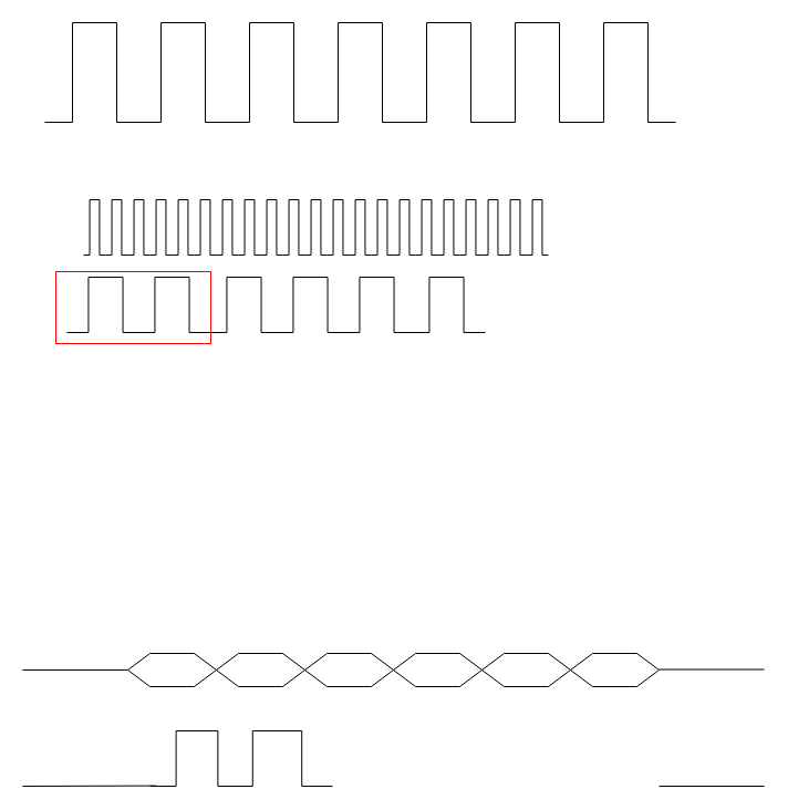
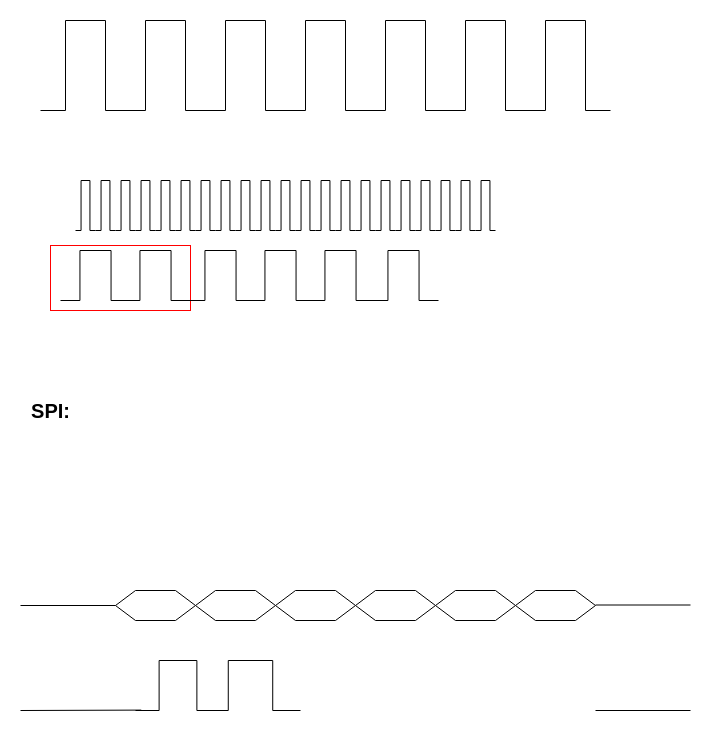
  <mxCell id="0" />
  <mxCell id="1" parent="0" />
  <mxCell id="2" value="" style="rounded=0;whiteSpace=wrap;html=1;strokeColor=#FF0000;" parent="1" vertex="1"><mxGeometry x="50" y="245" width="140" height="65" as="geometry" /></mxCell>
  <mxCell id="3" value="" style="pointerEvents=1;verticalLabelPosition=bottom;shadow=0;dashed=0;align=center;html=1;verticalAlign=top;shape=mxgraph.electrical.waveforms.pulse_1;" parent="1" vertex="1"><mxGeometry x="40" y="20" width="90" height="90" as="geometry" /></mxCell>
  <mxCell id="4" value="" style="pointerEvents=1;verticalLabelPosition=bottom;shadow=0;dashed=0;align=center;html=1;verticalAlign=top;shape=mxgraph.electrical.waveforms.pulse_1;" parent="1" vertex="1"><mxGeometry x="120" y="20" width="90" height="90" as="geometry" /></mxCell>
  <mxCell id="5" value="" style="pointerEvents=1;verticalLabelPosition=bottom;shadow=0;dashed=0;align=center;html=1;verticalAlign=top;shape=mxgraph.electrical.waveforms.pulse_1;" parent="1" vertex="1"><mxGeometry x="200" y="20" width="90" height="90" as="geometry" /></mxCell>
  <mxCell id="6" value="" style="pointerEvents=1;verticalLabelPosition=bottom;shadow=0;dashed=0;align=center;html=1;verticalAlign=top;shape=mxgraph.electrical.waveforms.pulse_1;" parent="1" vertex="1"><mxGeometry x="280" y="20" width="90" height="90" as="geometry" /></mxCell>
  <mxCell id="7" value="" style="pointerEvents=1;verticalLabelPosition=bottom;shadow=0;dashed=0;align=center;html=1;verticalAlign=top;shape=mxgraph.electrical.waveforms.pulse_1;" parent="1" vertex="1"><mxGeometry x="360" y="20" width="90" height="90" as="geometry" /></mxCell>
  <mxCell id="8" value="" style="pointerEvents=1;verticalLabelPosition=bottom;shadow=0;dashed=0;align=center;html=1;verticalAlign=top;shape=mxgraph.electrical.waveforms.pulse_1;" parent="1" vertex="1"><mxGeometry x="440" y="20" width="90" height="90" as="geometry" /></mxCell>
  <mxCell id="9" value="" style="pointerEvents=1;verticalLabelPosition=bottom;shadow=0;dashed=0;align=center;html=1;verticalAlign=top;shape=mxgraph.electrical.waveforms.pulse_1;" parent="1" vertex="1"><mxGeometry x="520" y="20" width="90" height="90" as="geometry" /></mxCell>
  <mxCell id="10" value="" style="pointerEvents=1;verticalLabelPosition=bottom;shadow=0;dashed=0;align=center;html=1;verticalAlign=top;shape=mxgraph.electrical.waveforms.pulse_1;" parent="1" vertex="1"><mxGeometry x="75" y="180" width="20" height="50" as="geometry" /></mxCell>
  <mxCell id="11" value="" style="pointerEvents=1;verticalLabelPosition=bottom;shadow=0;dashed=0;align=center;html=1;verticalAlign=top;shape=mxgraph.electrical.waveforms.pulse_1;" parent="1" vertex="1"><mxGeometry x="60" y="250" width="70" height="50" as="geometry" /></mxCell>
  <mxCell id="12" value="" style="pointerEvents=1;verticalLabelPosition=bottom;shadow=0;dashed=0;align=center;html=1;verticalAlign=top;shape=mxgraph.electrical.waveforms.pulse_1;" parent="1" vertex="1"><mxGeometry x="95" y="180" width="20" height="50" as="geometry" /></mxCell>
  <mxCell id="13" value="" style="pointerEvents=1;verticalLabelPosition=bottom;shadow=0;dashed=0;align=center;html=1;verticalAlign=top;shape=mxgraph.electrical.waveforms.pulse_1;" parent="1" vertex="1"><mxGeometry x="115" y="180" width="20" height="50" as="geometry" /></mxCell>
  <mxCell id="14" value="" style="pointerEvents=1;verticalLabelPosition=bottom;shadow=0;dashed=0;align=center;html=1;verticalAlign=top;shape=mxgraph.electrical.waveforms.pulse_1;" parent="1" vertex="1"><mxGeometry x="135" y="180" width="20" height="50" as="geometry" /></mxCell>
  <mxCell id="15" value="" style="pointerEvents=1;verticalLabelPosition=bottom;shadow=0;dashed=0;align=center;html=1;verticalAlign=top;shape=mxgraph.electrical.waveforms.pulse_1;" parent="1" vertex="1"><mxGeometry x="155" y="180" width="20" height="50" as="geometry" /></mxCell>
  <mxCell id="16" value="" style="pointerEvents=1;verticalLabelPosition=bottom;shadow=0;dashed=0;align=center;html=1;verticalAlign=top;shape=mxgraph.electrical.waveforms.pulse_1;" parent="1" vertex="1"><mxGeometry x="175" y="180" width="20" height="50" as="geometry" /></mxCell>
  <mxCell id="17" value="" style="pointerEvents=1;verticalLabelPosition=bottom;shadow=0;dashed=0;align=center;html=1;verticalAlign=top;shape=mxgraph.electrical.waveforms.pulse_1;" parent="1" vertex="1"><mxGeometry x="195" y="180" width="20" height="50" as="geometry" /></mxCell>
  <mxCell id="18" value="" style="pointerEvents=1;verticalLabelPosition=bottom;shadow=0;dashed=0;align=center;html=1;verticalAlign=top;shape=mxgraph.electrical.waveforms.pulse_1;" parent="1" vertex="1"><mxGeometry x="215" y="180" width="20" height="50" as="geometry" /></mxCell>
  <mxCell id="19" value="" style="pointerEvents=1;verticalLabelPosition=bottom;shadow=0;dashed=0;align=center;html=1;verticalAlign=top;shape=mxgraph.electrical.waveforms.pulse_1;" parent="1" vertex="1"><mxGeometry x="235" y="180" width="20" height="50" as="geometry" /></mxCell>
  <mxCell id="20" value="" style="pointerEvents=1;verticalLabelPosition=bottom;shadow=0;dashed=0;align=center;html=1;verticalAlign=top;shape=mxgraph.electrical.waveforms.pulse_1;" parent="1" vertex="1"><mxGeometry x="255" y="180" width="20" height="50" as="geometry" /></mxCell>
  <mxCell id="21" value="" style="pointerEvents=1;verticalLabelPosition=bottom;shadow=0;dashed=0;align=center;html=1;verticalAlign=top;shape=mxgraph.electrical.waveforms.pulse_1;" parent="1" vertex="1"><mxGeometry x="275" y="180" width="20" height="50" as="geometry" /></mxCell>
  <mxCell id="22" value="" style="pointerEvents=1;verticalLabelPosition=bottom;shadow=0;dashed=0;align=center;html=1;verticalAlign=top;shape=mxgraph.electrical.waveforms.pulse_1;" parent="1" vertex="1"><mxGeometry x="295" y="180" width="20" height="50" as="geometry" /></mxCell>
  <mxCell id="23" value="" style="pointerEvents=1;verticalLabelPosition=bottom;shadow=0;dashed=0;align=center;html=1;verticalAlign=top;shape=mxgraph.electrical.waveforms.pulse_1;" parent="1" vertex="1"><mxGeometry x="315" y="180" width="20" height="50" as="geometry" /></mxCell>
  <mxCell id="24" value="" style="pointerEvents=1;verticalLabelPosition=bottom;shadow=0;dashed=0;align=center;html=1;verticalAlign=top;shape=mxgraph.electrical.waveforms.pulse_1;" parent="1" vertex="1"><mxGeometry x="335" y="180" width="20" height="50" as="geometry" /></mxCell>
  <mxCell id="25" value="" style="pointerEvents=1;verticalLabelPosition=bottom;shadow=0;dashed=0;align=center;html=1;verticalAlign=top;shape=mxgraph.electrical.waveforms.pulse_1;" parent="1" vertex="1"><mxGeometry x="355" y="180" width="20" height="50" as="geometry" /></mxCell>
  <mxCell id="26" value="" style="pointerEvents=1;verticalLabelPosition=bottom;shadow=0;dashed=0;align=center;html=1;verticalAlign=top;shape=mxgraph.electrical.waveforms.pulse_1;" parent="1" vertex="1"><mxGeometry x="375" y="180" width="20" height="50" as="geometry" /></mxCell>
  <mxCell id="27" value="" style="pointerEvents=1;verticalLabelPosition=bottom;shadow=0;dashed=0;align=center;html=1;verticalAlign=top;shape=mxgraph.electrical.waveforms.pulse_1;" parent="1" vertex="1"><mxGeometry x="395" y="180" width="20" height="50" as="geometry" /></mxCell>
  <mxCell id="28" value="" style="pointerEvents=1;verticalLabelPosition=bottom;shadow=0;dashed=0;align=center;html=1;verticalAlign=top;shape=mxgraph.electrical.waveforms.pulse_1;" parent="1" vertex="1"><mxGeometry x="415" y="180" width="20" height="50" as="geometry" /></mxCell>
  <mxCell id="29" value="" style="pointerEvents=1;verticalLabelPosition=bottom;shadow=0;dashed=0;align=center;html=1;verticalAlign=top;shape=mxgraph.electrical.waveforms.pulse_1;" parent="1" vertex="1"><mxGeometry x="435" y="180" width="20" height="50" as="geometry" /></mxCell>
  <mxCell id="30" value="" style="pointerEvents=1;verticalLabelPosition=bottom;shadow=0;dashed=0;align=center;html=1;verticalAlign=top;shape=mxgraph.electrical.waveforms.pulse_1;" parent="1" vertex="1"><mxGeometry x="455" y="180" width="20" height="50" as="geometry" /></mxCell>
  <mxCell id="31" value="" style="pointerEvents=1;verticalLabelPosition=bottom;shadow=0;dashed=0;align=center;html=1;verticalAlign=top;shape=mxgraph.electrical.waveforms.pulse_1;" parent="1" vertex="1"><mxGeometry x="475" y="180" width="20" height="50" as="geometry" /></mxCell>
  <mxCell id="32" value="" style="pointerEvents=1;verticalLabelPosition=bottom;shadow=0;dashed=0;align=center;html=1;verticalAlign=top;shape=mxgraph.electrical.waveforms.pulse_1;" parent="1" vertex="1"><mxGeometry x="120" y="250" width="70" height="50" as="geometry" /></mxCell>
  <mxCell id="33" value="" style="pointerEvents=1;verticalLabelPosition=bottom;shadow=0;dashed=0;align=center;html=1;verticalAlign=top;shape=mxgraph.electrical.waveforms.pulse_1;" parent="1" vertex="1"><mxGeometry x="185" y="250" width="70" height="50" as="geometry" /></mxCell>
  <mxCell id="34" value="" style="pointerEvents=1;verticalLabelPosition=bottom;shadow=0;dashed=0;align=center;html=1;verticalAlign=top;shape=mxgraph.electrical.waveforms.pulse_1;" parent="1" vertex="1"><mxGeometry x="245" y="250" width="70" height="50" as="geometry" /></mxCell>
  <mxCell id="35" value="" style="pointerEvents=1;verticalLabelPosition=bottom;shadow=0;dashed=0;align=center;html=1;verticalAlign=top;shape=mxgraph.electrical.waveforms.pulse_1;" parent="1" vertex="1"><mxGeometry x="305" y="250" width="70" height="50" as="geometry" /></mxCell>
  <mxCell id="36" value="" style="pointerEvents=1;verticalLabelPosition=bottom;shadow=0;dashed=0;align=center;html=1;verticalAlign=top;shape=mxgraph.electrical.waveforms.pulse_1;" parent="1" vertex="1"><mxGeometry x="368" y="250" width="70" height="50" as="geometry" /></mxCell>
+ <mxCell id="37" value="&lt;font style=&quot;font-size: 20px;&quot;&gt;&lt;b&gt;SPI:&lt;/b&gt;&lt;/font&gt;" style="text;html=1;align=center;verticalAlign=middle;resizable=0;points=[];autosize=1;strokeColor=none;fillColor=none;" parent="1" vertex="1"><mxGeometry x="20" y="390" width="60" height="40" as="geometry" /></mxCell>
  <mxCell id="38" value="" style="shape=hexagon;perimeter=hexagonPerimeter2;whiteSpace=wrap;html=1;fixedSize=1;" parent="1" vertex="1"><mxGeometry x="115" y="590" width="80" height="30" as="geometry" /></mxCell>
  <mxCell id="39" value="" style="shape=hexagon;perimeter=hexagonPerimeter2;whiteSpace=wrap;html=1;fixedSize=1;" parent="1" vertex="1"><mxGeometry x="195" y="590" width="80" height="30" as="geometry" /></mxCell>
  <mxCell id="40" value="" style="shape=hexagon;perimeter=hexagonPerimeter2;whiteSpace=wrap;html=1;fixedSize=1;" parent="1" vertex="1"><mxGeometry x="275" y="590" width="80" height="30" as="geometry" /></mxCell>
  <mxCell id="41" value="" style="shape=hexagon;perimeter=hexagonPerimeter2;whiteSpace=wrap;html=1;fixedSize=1;" parent="1" vertex="1"><mxGeometry x="355" y="590" width="80" height="30" as="geometry" /></mxCell>
  <mxCell id="42" value="" style="shape=hexagon;perimeter=hexagonPerimeter2;whiteSpace=wrap;html=1;fixedSize=1;" parent="1" vertex="1"><mxGeometry x="435" y="590" width="80" height="30" as="geometry" /></mxCell>
  <mxCell id="43" value="" style="shape=hexagon;perimeter=hexagonPerimeter2;whiteSpace=wrap;html=1;fixedSize=1;" parent="1" vertex="1"><mxGeometry x="515" y="590" width="80" height="30" as="geometry" /></mxCell>
  <mxCell id="44" value="" style="endArrow=none;html=1;rounded=0;entryX=0;entryY=0.5;entryDx=0;entryDy=0;" parent="1" target="38" edge="1"><mxGeometry width="50" height="50" relative="1" as="geometry"><mxPoint x="20" y="605" as="sourcePoint" /><mxPoint x="110" y="610" as="targetPoint" /></mxGeometry></mxCell>
  <mxCell id="45" value="" style="endArrow=none;html=1;rounded=0;entryX=0;entryY=0.5;entryDx=0;entryDy=0;" parent="1" edge="1"><mxGeometry width="50" height="50" relative="1" as="geometry"><mxPoint x="595" y="604.5" as="sourcePoint" /><mxPoint x="690" y="604.5" as="targetPoint" /></mxGeometry></mxCell>
  <mxCell id="46" value="" style="endArrow=none;html=1;rounded=0;entryX=0.068;entryY=0.992;entryDx=0;entryDy=0;entryPerimeter=0;" parent="1" target="48" edge="1"><mxGeometry width="50" height="50" relative="1" as="geometry"><mxPoint x="20" y="710" as="sourcePoint" /><mxPoint x="130" y="710" as="targetPoint" /></mxGeometry></mxCell>
  <mxCell id="47" value="" style="endArrow=none;html=1;rounded=0;entryX=0;entryY=0.5;entryDx=0;entryDy=0;" parent="1" edge="1"><mxGeometry width="50" height="50" relative="1" as="geometry"><mxPoint x="595" y="710" as="sourcePoint" /><mxPoint x="690" y="710" as="targetPoint" /></mxGeometry></mxCell>
  <mxCell id="48" value="" style="pointerEvents=1;verticalLabelPosition=bottom;shadow=0;dashed=0;align=center;html=1;verticalAlign=top;shape=mxgraph.electrical.waveforms.pulse_1;" parent="1" vertex="1"><mxGeometry x="135" y="660" width="85" height="50" as="geometry" /></mxCell>
  <mxCell id="49" value="" style="pointerEvents=1;verticalLabelPosition=bottom;shadow=0;dashed=0;align=center;html=1;verticalAlign=top;shape=mxgraph.electrical.waveforms.pulse_1;" parent="1" vertex="1"><mxGeometry x="200" y="660" width="100" height="50" as="geometry" /></mxCell>
